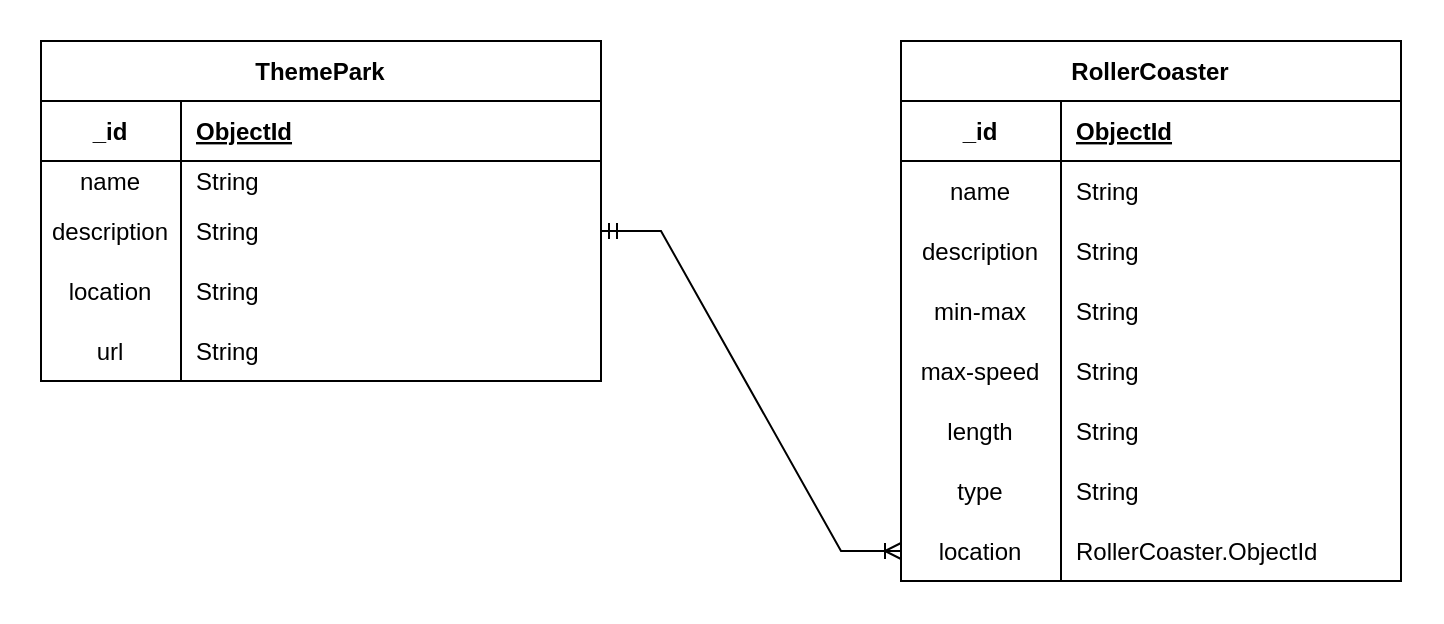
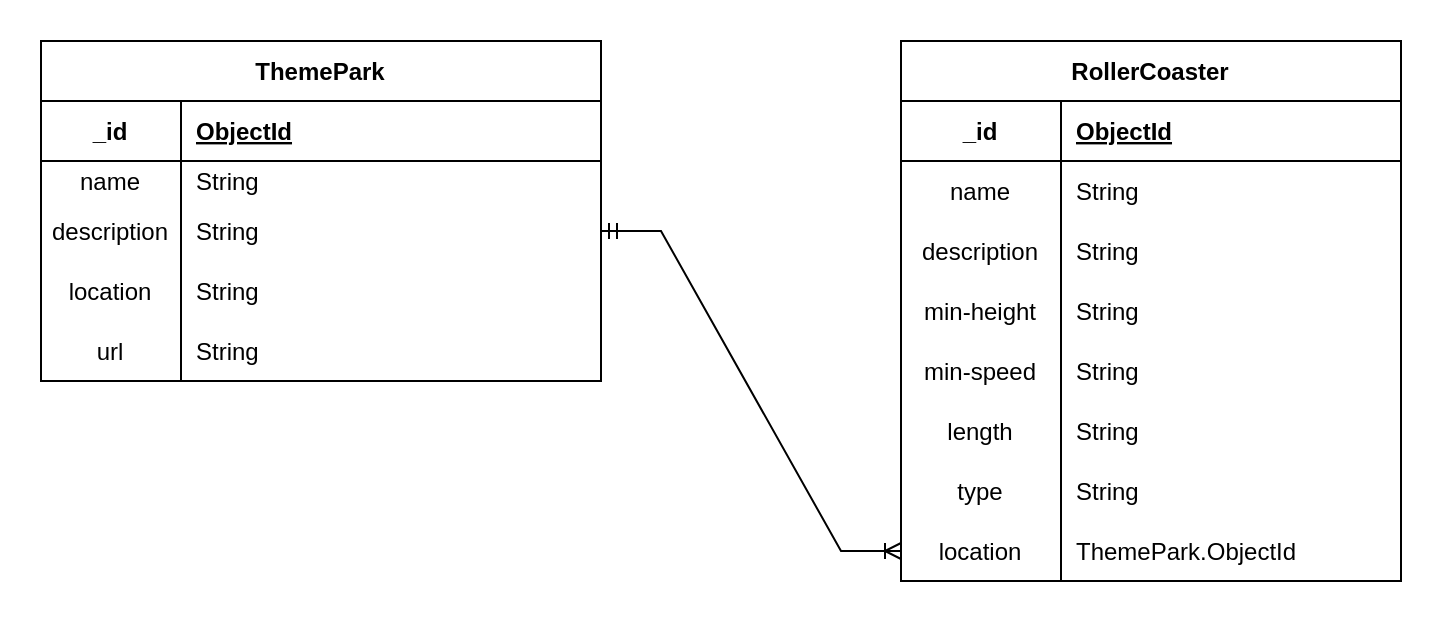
  <mxCell id="0" />
  <mxCell id="1" parent="0" />
  <mxCell id="2" value="RollerCoaster" style="shape=table;startSize=30;container=1;collapsible=1;childLayout=tableLayout;fixedRows=1;rowLines=0;fontStyle=1;align=center;resizeLast=1;" parent="1" vertex="1"><mxGeometry x="450" y="20" width="250" height="270" as="geometry"><mxRectangle x="520" y="50" width="110" height="30" as="alternateBounds" /></mxGeometry></mxCell>
  <mxCell id="3" value="" style="shape=tableRow;horizontal=0;startSize=0;swimlaneHead=0;swimlaneBody=0;fillColor=none;collapsible=0;dropTarget=0;points=[[0,0.5],[1,0.5]];portConstraint=eastwest;top=0;left=0;right=0;bottom=1;" parent="2" vertex="1"><mxGeometry y="30" width="250" height="30" as="geometry" /></mxCell>
  <mxCell id="4" value="_id" style="shape=partialRectangle;connectable=0;fillColor=none;top=0;left=0;bottom=0;right=0;fontStyle=1;overflow=hidden;" parent="3" vertex="1"><mxGeometry width="80" height="30" as="geometry"><mxRectangle width="80" height="30" as="alternateBounds" /></mxGeometry></mxCell>
  <mxCell id="5" value="ObjectId" style="shape=partialRectangle;connectable=0;fillColor=none;top=0;left=0;bottom=0;right=0;align=left;spacingLeft=6;fontStyle=5;overflow=hidden;" parent="3" vertex="1"><mxGeometry x="80" width="170" height="30" as="geometry"><mxRectangle width="170" height="30" as="alternateBounds" /></mxGeometry></mxCell>
  <mxCell id="6" value="" style="shape=tableRow;horizontal=0;startSize=0;swimlaneHead=0;swimlaneBody=0;fillColor=none;collapsible=0;dropTarget=0;points=[[0,0.5],[1,0.5]];portConstraint=eastwest;top=0;left=0;right=0;bottom=0;" parent="2" vertex="1"><mxGeometry y="60" width="250" height="30" as="geometry" /></mxCell>
  <mxCell id="7" value="name" style="shape=partialRectangle;connectable=0;fillColor=none;top=0;left=0;bottom=0;right=0;editable=1;overflow=hidden;" parent="6" vertex="1"><mxGeometry width="80" height="30" as="geometry"><mxRectangle width="80" height="30" as="alternateBounds" /></mxGeometry></mxCell>
  <mxCell id="8" value="String" style="shape=partialRectangle;connectable=0;fillColor=none;top=0;left=0;bottom=0;right=0;align=left;spacingLeft=6;overflow=hidden;" parent="6" vertex="1"><mxGeometry x="80" width="170" height="30" as="geometry"><mxRectangle width="170" height="30" as="alternateBounds" /></mxGeometry></mxCell>
  <mxCell id="9" style="shape=tableRow;horizontal=0;startSize=0;swimlaneHead=0;swimlaneBody=0;fillColor=none;collapsible=0;dropTarget=0;points=[[0,0.5],[1,0.5]];portConstraint=eastwest;top=0;left=0;right=0;bottom=0;" parent="2" vertex="1"><mxGeometry y="90" width="250" height="30" as="geometry" /></mxCell>
  <mxCell id="10" value="description" style="shape=partialRectangle;connectable=0;fillColor=none;top=0;left=0;bottom=0;right=0;editable=1;overflow=hidden;" parent="9" vertex="1"><mxGeometry width="80" height="30" as="geometry"><mxRectangle width="80" height="30" as="alternateBounds" /></mxGeometry></mxCell>
  <mxCell id="11" value="String" style="shape=partialRectangle;connectable=0;fillColor=none;top=0;left=0;bottom=0;right=0;align=left;spacingLeft=6;overflow=hidden;" parent="9" vertex="1"><mxGeometry x="80" width="170" height="30" as="geometry"><mxRectangle width="170" height="30" as="alternateBounds" /></mxGeometry></mxCell>
  <mxCell id="12" value="" style="shape=tableRow;horizontal=0;startSize=0;swimlaneHead=0;swimlaneBody=0;fillColor=none;collapsible=0;dropTarget=0;points=[[0,0.5],[1,0.5]];portConstraint=eastwest;top=0;left=0;right=0;bottom=0;" parent="2" vertex="1"><mxGeometry y="120" width="250" height="30" as="geometry" /></mxCell>
- <mxCell id="13" value="min-max" style="shape=partialRectangle;connectable=0;fillColor=none;top=0;left=0;bottom=0;right=0;editable=1;overflow=hidden;" parent="12" vertex="1"><mxGeometry width="80" height="30" as="geometry"><mxRectangle width="80" height="30" as="alternateBounds" /></mxGeometry></mxCell>
+ <mxCell id="13" value="min-height" style="shape=partialRectangle;connectable=0;fillColor=none;top=0;left=0;bottom=0;right=0;editable=1;overflow=hidden;" parent="12" vertex="1"><mxGeometry width="80" height="30" as="geometry"><mxRectangle width="80" height="30" as="alternateBounds" /></mxGeometry></mxCell>
  <mxCell id="14" value="String" style="shape=partialRectangle;connectable=0;fillColor=none;top=0;left=0;bottom=0;right=0;align=left;spacingLeft=6;overflow=hidden;" parent="12" vertex="1"><mxGeometry x="80" width="170" height="30" as="geometry"><mxRectangle width="170" height="30" as="alternateBounds" /></mxGeometry></mxCell>
  <mxCell id="15" value="" style="shape=tableRow;horizontal=0;startSize=0;swimlaneHead=0;swimlaneBody=0;fillColor=none;collapsible=0;dropTarget=0;points=[[0,0.5],[1,0.5]];portConstraint=eastwest;top=0;left=0;right=0;bottom=0;" parent="2" vertex="1"><mxGeometry y="150" width="250" height="30" as="geometry" /></mxCell>
- <mxCell id="16" value="max-speed" style="shape=partialRectangle;connectable=0;fillColor=none;top=0;left=0;bottom=0;right=0;editable=1;overflow=hidden;" parent="15" vertex="1"><mxGeometry width="80" height="30" as="geometry"><mxRectangle width="80" height="30" as="alternateBounds" /></mxGeometry></mxCell>
+ <mxCell id="16" value="min-speed" style="shape=partialRectangle;connectable=0;fillColor=none;top=0;left=0;bottom=0;right=0;editable=1;overflow=hidden;" parent="15" vertex="1"><mxGeometry width="80" height="30" as="geometry"><mxRectangle width="80" height="30" as="alternateBounds" /></mxGeometry></mxCell>
  <mxCell id="17" value="String" style="shape=partialRectangle;connectable=0;fillColor=none;top=0;left=0;bottom=0;right=0;align=left;spacingLeft=6;overflow=hidden;" parent="15" vertex="1"><mxGeometry x="80" width="170" height="30" as="geometry"><mxRectangle width="170" height="30" as="alternateBounds" /></mxGeometry></mxCell>
  <mxCell id="18" style="shape=tableRow;horizontal=0;startSize=0;swimlaneHead=0;swimlaneBody=0;fillColor=none;collapsible=0;dropTarget=0;points=[[0,0.5],[1,0.5]];portConstraint=eastwest;top=0;left=0;right=0;bottom=0;" parent="2" vertex="1"><mxGeometry y="180" width="250" height="30" as="geometry" /></mxCell>
  <mxCell id="19" value="length" style="shape=partialRectangle;connectable=0;fillColor=none;top=0;left=0;bottom=0;right=0;editable=1;overflow=hidden;" parent="18" vertex="1"><mxGeometry width="80" height="30" as="geometry"><mxRectangle width="80" height="30" as="alternateBounds" /></mxGeometry></mxCell>
  <mxCell id="20" value="String" style="shape=partialRectangle;connectable=0;fillColor=none;top=0;left=0;bottom=0;right=0;align=left;spacingLeft=6;overflow=hidden;" parent="18" vertex="1"><mxGeometry x="80" width="170" height="30" as="geometry"><mxRectangle width="170" height="30" as="alternateBounds" /></mxGeometry></mxCell>
  <mxCell id="21" style="shape=tableRow;horizontal=0;startSize=0;swimlaneHead=0;swimlaneBody=0;fillColor=none;collapsible=0;dropTarget=0;points=[[0,0.5],[1,0.5]];portConstraint=eastwest;top=0;left=0;right=0;bottom=0;" parent="2" vertex="1"><mxGeometry y="210" width="250" height="30" as="geometry" /></mxCell>
  <mxCell id="22" value="type" style="shape=partialRectangle;connectable=0;fillColor=none;top=0;left=0;bottom=0;right=0;editable=1;overflow=hidden;" parent="21" vertex="1"><mxGeometry width="80" height="30" as="geometry"><mxRectangle width="80" height="30" as="alternateBounds" /></mxGeometry></mxCell>
  <mxCell id="23" value="String" style="shape=partialRectangle;connectable=0;fillColor=none;top=0;left=0;bottom=0;right=0;align=left;spacingLeft=6;overflow=hidden;" parent="21" vertex="1"><mxGeometry x="80" width="170" height="30" as="geometry"><mxRectangle width="170" height="30" as="alternateBounds" /></mxGeometry></mxCell>
  <mxCell id="24" style="shape=tableRow;horizontal=0;startSize=0;swimlaneHead=0;swimlaneBody=0;fillColor=none;collapsible=0;dropTarget=0;points=[[0,0.5],[1,0.5]];portConstraint=eastwest;top=0;left=0;right=0;bottom=0;" parent="2" vertex="1"><mxGeometry y="240" width="250" height="30" as="geometry" /></mxCell>
  <mxCell id="25" value="location" style="shape=partialRectangle;connectable=0;fillColor=none;top=0;left=0;bottom=0;right=0;editable=1;overflow=hidden;" parent="24" vertex="1"><mxGeometry width="80" height="30" as="geometry"><mxRectangle width="80" height="30" as="alternateBounds" /></mxGeometry></mxCell>
- <mxCell id="26" value="RollerCoaster.ObjectId" style="shape=partialRectangle;connectable=0;fillColor=none;top=0;left=0;bottom=0;right=0;align=left;spacingLeft=6;overflow=hidden;" parent="24" vertex="1"><mxGeometry x="80" width="170" height="30" as="geometry"><mxRectangle width="170" height="30" as="alternateBounds" /></mxGeometry></mxCell>
+ <mxCell id="26" value="ThemePark.ObjectId" style="shape=partialRectangle;connectable=0;fillColor=none;top=0;left=0;bottom=0;right=0;align=left;spacingLeft=6;overflow=hidden;" parent="24" vertex="1"><mxGeometry x="80" width="170" height="30" as="geometry"><mxRectangle width="170" height="30" as="alternateBounds" /></mxGeometry></mxCell>
  <mxCell id="27" value="ThemePark" style="shape=table;startSize=30;container=1;collapsible=1;childLayout=tableLayout;fixedRows=1;rowLines=0;fontStyle=1;align=center;resizeLast=1;" parent="1" vertex="1"><mxGeometry x="20" y="20" width="280" height="170" as="geometry" /></mxCell>
  <mxCell id="28" value="" style="shape=tableRow;horizontal=0;startSize=0;swimlaneHead=0;swimlaneBody=0;fillColor=none;collapsible=0;dropTarget=0;points=[[0,0.5],[1,0.5]];portConstraint=eastwest;top=0;left=0;right=0;bottom=1;" parent="27" vertex="1"><mxGeometry y="30" width="280" height="30" as="geometry" /></mxCell>
  <mxCell id="29" value="_id" style="shape=partialRectangle;connectable=0;fillColor=none;top=0;left=0;bottom=0;right=0;fontStyle=1;overflow=hidden;" parent="28" vertex="1"><mxGeometry width="70" height="30" as="geometry"><mxRectangle width="70" height="30" as="alternateBounds" /></mxGeometry></mxCell>
  <mxCell id="30" value="ObjectId" style="shape=partialRectangle;connectable=0;fillColor=none;top=0;left=0;bottom=0;right=0;align=left;spacingLeft=6;fontStyle=5;overflow=hidden;" parent="28" vertex="1"><mxGeometry x="70" width="210" height="30" as="geometry"><mxRectangle width="210" height="30" as="alternateBounds" /></mxGeometry></mxCell>
  <mxCell id="31" value="" style="shape=tableRow;horizontal=0;startSize=0;swimlaneHead=0;swimlaneBody=0;fillColor=none;collapsible=0;dropTarget=0;points=[[0,0.5],[1,0.5]];portConstraint=eastwest;top=0;left=0;right=0;bottom=0;" parent="27" vertex="1"><mxGeometry y="60" width="280" height="20" as="geometry" /></mxCell>
  <mxCell id="32" value="name" style="shape=partialRectangle;connectable=0;fillColor=none;top=0;left=0;bottom=0;right=0;editable=1;overflow=hidden;" parent="31" vertex="1"><mxGeometry width="70" height="20" as="geometry"><mxRectangle width="70" height="20" as="alternateBounds" /></mxGeometry></mxCell>
  <mxCell id="33" value="String" style="shape=partialRectangle;connectable=0;fillColor=none;top=0;left=0;bottom=0;right=0;align=left;spacingLeft=6;overflow=hidden;" parent="31" vertex="1"><mxGeometry x="70" width="210" height="20" as="geometry"><mxRectangle width="210" height="20" as="alternateBounds" /></mxGeometry></mxCell>
  <mxCell id="34" value="" style="shape=tableRow;horizontal=0;startSize=0;swimlaneHead=0;swimlaneBody=0;fillColor=none;collapsible=0;dropTarget=0;points=[[0,0.5],[1,0.5]];portConstraint=eastwest;top=0;left=0;right=0;bottom=0;" parent="27" vertex="1"><mxGeometry y="80" width="280" height="30" as="geometry" /></mxCell>
  <mxCell id="35" value="description" style="shape=partialRectangle;connectable=0;fillColor=none;top=0;left=0;bottom=0;right=0;editable=1;overflow=hidden;" parent="34" vertex="1"><mxGeometry width="70" height="30" as="geometry"><mxRectangle width="70" height="30" as="alternateBounds" /></mxGeometry></mxCell>
  <mxCell id="36" value="String" style="shape=partialRectangle;connectable=0;fillColor=none;top=0;left=0;bottom=0;right=0;align=left;spacingLeft=6;overflow=hidden;" parent="34" vertex="1"><mxGeometry x="70" width="210" height="30" as="geometry"><mxRectangle width="210" height="30" as="alternateBounds" /></mxGeometry></mxCell>
  <mxCell id="37" value="" style="shape=tableRow;horizontal=0;startSize=0;swimlaneHead=0;swimlaneBody=0;fillColor=none;collapsible=0;dropTarget=0;points=[[0,0.5],[1,0.5]];portConstraint=eastwest;top=0;left=0;right=0;bottom=0;" parent="27" vertex="1"><mxGeometry y="110" width="280" height="30" as="geometry" /></mxCell>
  <mxCell id="38" value="location" style="shape=partialRectangle;connectable=0;fillColor=none;top=0;left=0;bottom=0;right=0;editable=1;overflow=hidden;" parent="37" vertex="1"><mxGeometry width="70" height="30" as="geometry"><mxRectangle width="70" height="30" as="alternateBounds" /></mxGeometry></mxCell>
  <mxCell id="39" value="String" style="shape=partialRectangle;connectable=0;fillColor=none;top=0;left=0;bottom=0;right=0;align=left;spacingLeft=6;overflow=hidden;" parent="37" vertex="1"><mxGeometry x="70" width="210" height="30" as="geometry"><mxRectangle width="210" height="30" as="alternateBounds" /></mxGeometry></mxCell>
  <mxCell id="40" value="" style="shape=tableRow;horizontal=0;startSize=0;swimlaneHead=0;swimlaneBody=0;fillColor=none;collapsible=0;dropTarget=0;points=[[0,0.5],[1,0.5]];portConstraint=eastwest;top=0;left=0;right=0;bottom=0;" parent="27" vertex="1"><mxGeometry y="140" width="280" height="30" as="geometry" /></mxCell>
  <mxCell id="41" value="url" style="shape=partialRectangle;connectable=0;fillColor=none;top=0;left=0;bottom=0;right=0;editable=1;overflow=hidden;" parent="40" vertex="1"><mxGeometry width="70" height="30" as="geometry"><mxRectangle width="70" height="30" as="alternateBounds" /></mxGeometry></mxCell>
  <mxCell id="42" value="String" style="shape=partialRectangle;connectable=0;fillColor=none;top=0;left=0;bottom=0;right=0;align=left;spacingLeft=6;overflow=hidden;" parent="40" vertex="1"><mxGeometry x="70" width="210" height="30" as="geometry"><mxRectangle width="210" height="30" as="alternateBounds" /></mxGeometry></mxCell>
  <mxCell id="43" value="" style="edgeStyle=entityRelationEdgeStyle;fontSize=12;html=1;endArrow=ERoneToMany;startArrow=ERmandOne;rounded=0;exitX=1;exitY=0.5;exitDx=0;exitDy=0;entryX=0;entryY=0.5;entryDx=0;entryDy=0;" parent="1" source="34" target="24" edge="1"><mxGeometry width="100" height="100" relative="1" as="geometry"><mxPoint x="290" y="270" as="sourcePoint" /><mxPoint x="450" y="250" as="targetPoint" /></mxGeometry></mxCell>
